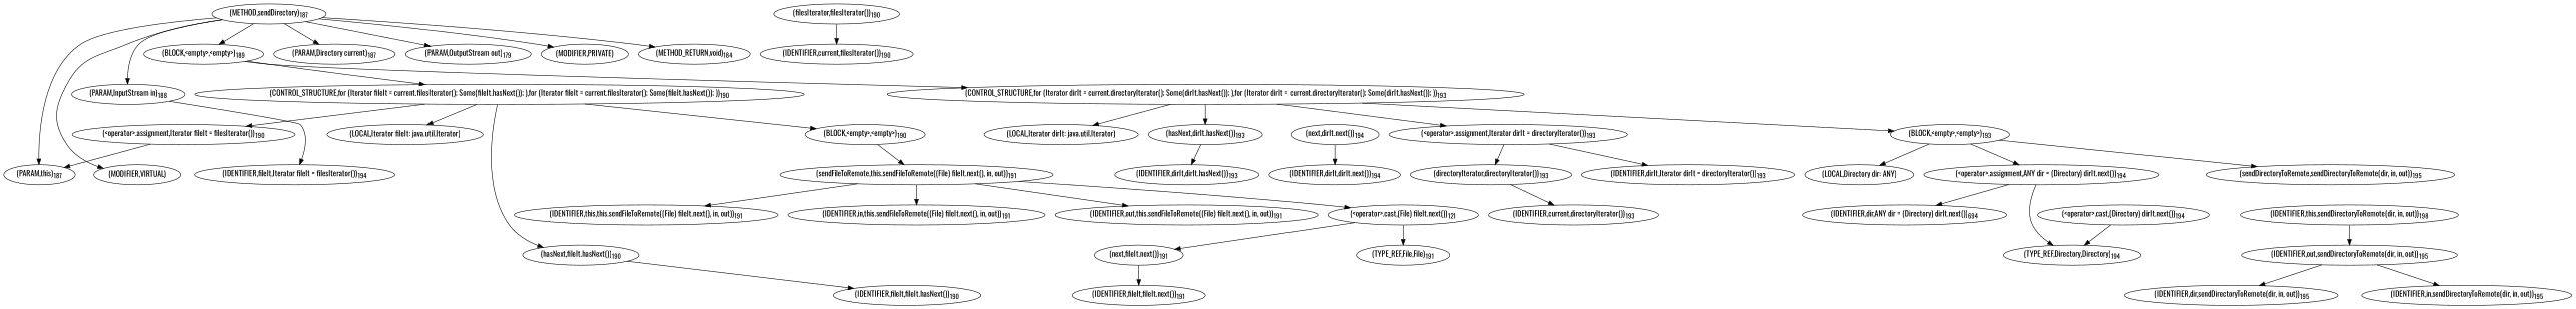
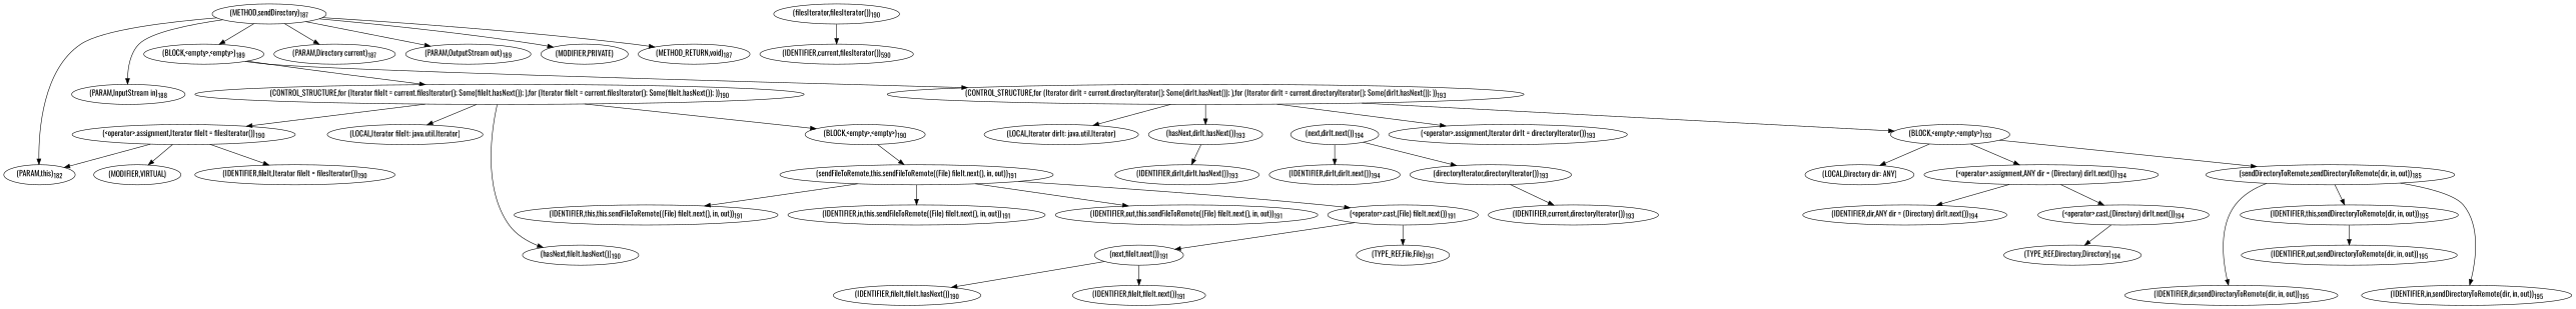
  digraph {
    fontname=Oswald
    node [fontname=Oswald]
    edge [fontname=Oswald]
    n1 [label=<(METHOD,sendDirectory)<SUB>187</SUB>>]
-   n2 [label=<(PARAM,this)<SUB>187</SUB>>]
+   n2 [label=<(PARAM,this)<SUB>182</SUB>>]
    n3 [label=<(PARAM,Directory current)<SUB>187</SUB>>]
    n4 [label=<(PARAM,InputStream in)<SUB>188</SUB>>]
-   n5 [label=<(PARAM,OutputStream out)<SUB>179</SUB>>]
+   n5 [label=<(PARAM,OutputStream out)<SUB>189</SUB>>]
    n6 [label=<(BLOCK,&lt;empty&gt;,&lt;empty&gt;)<SUB>189</SUB>>]
    n7 [label=<(MODIFIER,PRIVATE)>]
    n8 [label=<(MODIFIER,VIRTUAL)>]
-   n9 [label=<(METHOD_RETURN,void)<SUB>184</SUB>>]
+   n9 [label=<(METHOD_RETURN,void)<SUB>187</SUB>>]
    n10 [label=<(CONTROL_STRUCTURE,for (Iterator fileIt = current.filesIterator(); Some(fileIt.hasNext()); ),for (Iterator fileIt = current.filesIterator(); Some(fileIt.hasNext()); ))<SUB>190</SUB>>]
    n11 [label=<(CONTROL_STRUCTURE,for (Iterator dirIt = current.directoryIterator(); Some(dirIt.hasNext()); ),for (Iterator dirIt = current.directoryIterator(); Some(dirIt.hasNext()); ))<SUB>193</SUB>>]
    n12 [label=<(LOCAL,Iterator fileIt: java.util.Iterator)>]
    n13 [label=<(&lt;operator&gt;.assignment,Iterator fileIt = filesIterator())<SUB>190</SUB>>]
    n14 [label=<(hasNext,fileIt.hasNext())<SUB>190</SUB>>]
    n15 [label=<(BLOCK,&lt;empty&gt;,&lt;empty&gt;)<SUB>190</SUB>>]
    n16 [label=<(LOCAL,Iterator dirIt: java.util.Iterator)>]
    n17 [label=<(&lt;operator&gt;.assignment,Iterator dirIt = directoryIterator())<SUB>193</SUB>>]
    n18 [label=<(hasNext,dirIt.hasNext())<SUB>193</SUB>>]
    n19 [label=<(BLOCK,&lt;empty&gt;,&lt;empty&gt;)<SUB>193</SUB>>]
-   n20 [label=<(IDENTIFIER,fileIt,Iterator fileIt = filesIterator())<SUB>194</SUB>>]
+   n20 [label=<(IDENTIFIER,fileIt,Iterator fileIt = filesIterator())<SUB>190</SUB>>]
    n21 [label=<(IDENTIFIER,fileIt,fileIt.hasNext())<SUB>190</SUB>>]
    n22 [label=<(sendFileToRemote,this.sendFileToRemote((File) fileIt.next(), in, out))<SUB>191</SUB>>]
    n23 [label=<(filesIterator,filesIterator())<SUB>190</SUB>>]
-   n24 [label=<(IDENTIFIER,current,filesIterator())<SUB>190</SUB>>]
+   n24 [label=<(IDENTIFIER,current,filesIterator())<SUB>590</SUB>>]
    n25 [label=<(IDENTIFIER,this,this.sendFileToRemote((File) fileIt.next(), in, out))<SUB>191</SUB>>]
-   n26 [label=<(&lt;operator&gt;.cast,(File) fileIt.next())<SUB>121</SUB>>]
+   n26 [label=<(&lt;operator&gt;.cast,(File) fileIt.next())<SUB>191</SUB>>]
    n27 [label=<(IDENTIFIER,in,this.sendFileToRemote((File) fileIt.next(), in, out))<SUB>191</SUB>>]
    n28 [label=<(IDENTIFIER,out,this.sendFileToRemote((File) fileIt.next(), in, out))<SUB>191</SUB>>]
    n29 [label=<(TYPE_REF,File,File)<SUB>191</SUB>>]
    n30 [label=<(next,fileIt.next())<SUB>191</SUB>>]
    n31 [label=<(IDENTIFIER,fileIt,fileIt.next())<SUB>191</SUB>>]
-   n32 [label=<(IDENTIFIER,dirIt,Iterator dirIt = directoryIterator())<SUB>193</SUB>>]
    n33 [label=<(directoryIterator,directoryIterator())<SUB>193</SUB>>]
    n34 [label=<(IDENTIFIER,dirIt,dirIt.hasNext())<SUB>193</SUB>>]
    n35 [label=<(LOCAL,Directory dir: ANY)>]
    n36 [label=<(&lt;operator&gt;.assignment,ANY dir = (Directory) dirIt.next())<SUB>194</SUB>>]
-   n37 [label=<(sendDirectoryToRemote,sendDirectoryToRemote(dir, in, out))<SUB>195</SUB>>]
+   n37 [label=<(sendDirectoryToRemote,sendDirectoryToRemote(dir, in, out))<SUB>185</SUB>>]
    n38 [label=<(IDENTIFIER,current,directoryIterator())<SUB>193</SUB>>]
-   n39 [label=<(IDENTIFIER,dir,ANY dir = (Directory) dirIt.next())<SUB>694</SUB>>]
+   n39 [label=<(IDENTIFIER,dir,ANY dir = (Directory) dirIt.next())<SUB>194</SUB>>]
    n40 [label=<(&lt;operator&gt;.cast,(Directory) dirIt.next())<SUB>194</SUB>>]
-   n41 [label=<(IDENTIFIER,this,sendDirectoryToRemote(dir, in, out))<SUB>198</SUB>>]
+   n41 [label=<(IDENTIFIER,this,sendDirectoryToRemote(dir, in, out))<SUB>195</SUB>>]
    n42 [label=<(IDENTIFIER,dir,sendDirectoryToRemote(dir, in, out))<SUB>195</SUB>>]
    n43 [label=<(IDENTIFIER,in,sendDirectoryToRemote(dir, in, out))<SUB>195</SUB>>]
    n44 [label=<(TYPE_REF,Directory,Directory)<SUB>194</SUB>>]
    n45 [label=<(next,dirIt.next())<SUB>194</SUB>>]
    n46 [label=<(IDENTIFIER,dirIt,dirIt.next())<SUB>194</SUB>>]
    n47 [label=<(IDENTIFIER,out,sendDirectoryToRemote(dir, in, out))<SUB>195</SUB>>]
    n1 -> n2
    n1 -> n3
    n1 -> n4
    n1 -> n5
    n1 -> n6
    n1 -> n7
-   n1 -> n8
+   n13 -> n8
    n1 -> n9
    n6 -> n10
    n6 -> n11
    n10 -> n12
    n10 -> n13
    n10 -> n14
    n10 -> n15
    n11 -> n16
    n11 -> n17
    n11 -> n18
    n11 -> n19
    n13 -> n2
-   n4 -> n20
-   n14 -> n21
+   n13 -> n20
+   n30 -> n21
    n15 -> n22
-   n17 -> n32
-   n17 -> n33
+   n45 -> n33
    n18 -> n34
    n19 -> n35
    n19 -> n36
    n19 -> n37
    n22 -> n25
    n22 -> n26
    n22 -> n27
    n22 -> n28
    n23 -> n24
    n26 -> n29
    n26 -> n30
    n30 -> n31
    n33 -> n38
    n36 -> n39
-   n36 -> n44
-   n47 -> n42
-   n47 -> n43
+   n36 -> n40
+   n37 -> n41
+   n37 -> n42
+   n37 -> n43
    n40 -> n44
    n41 -> n47
    n45 -> n46
  }
